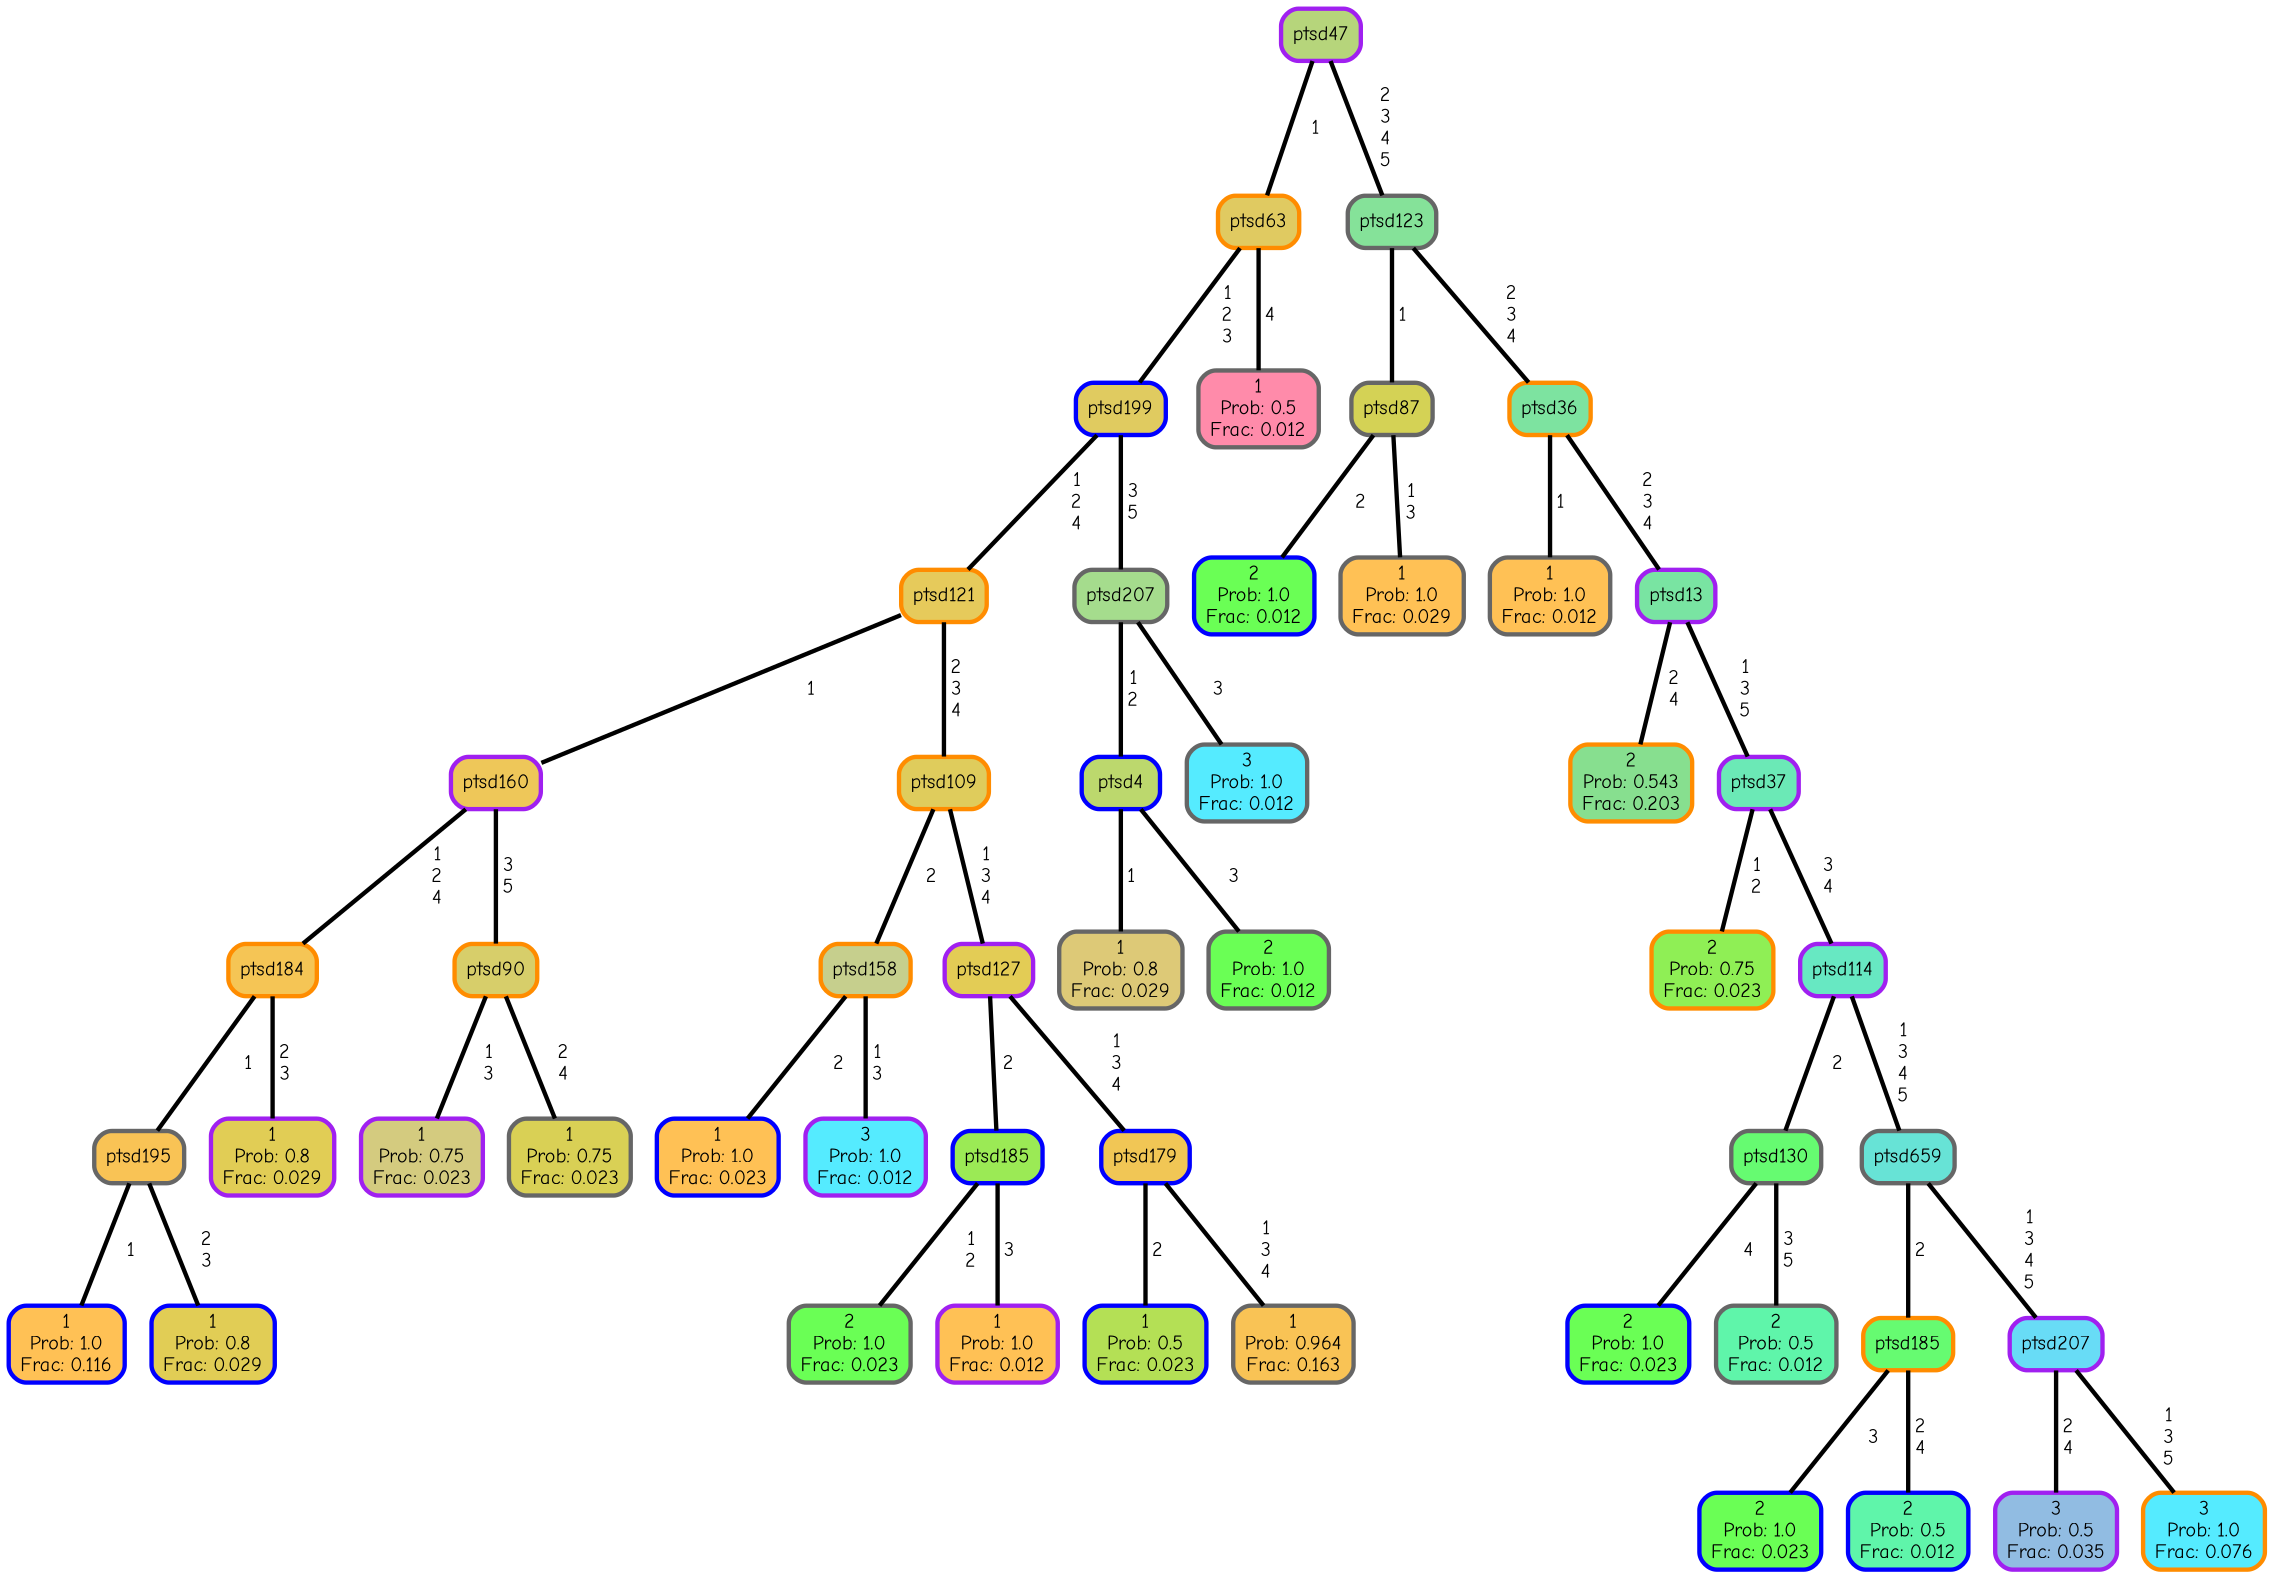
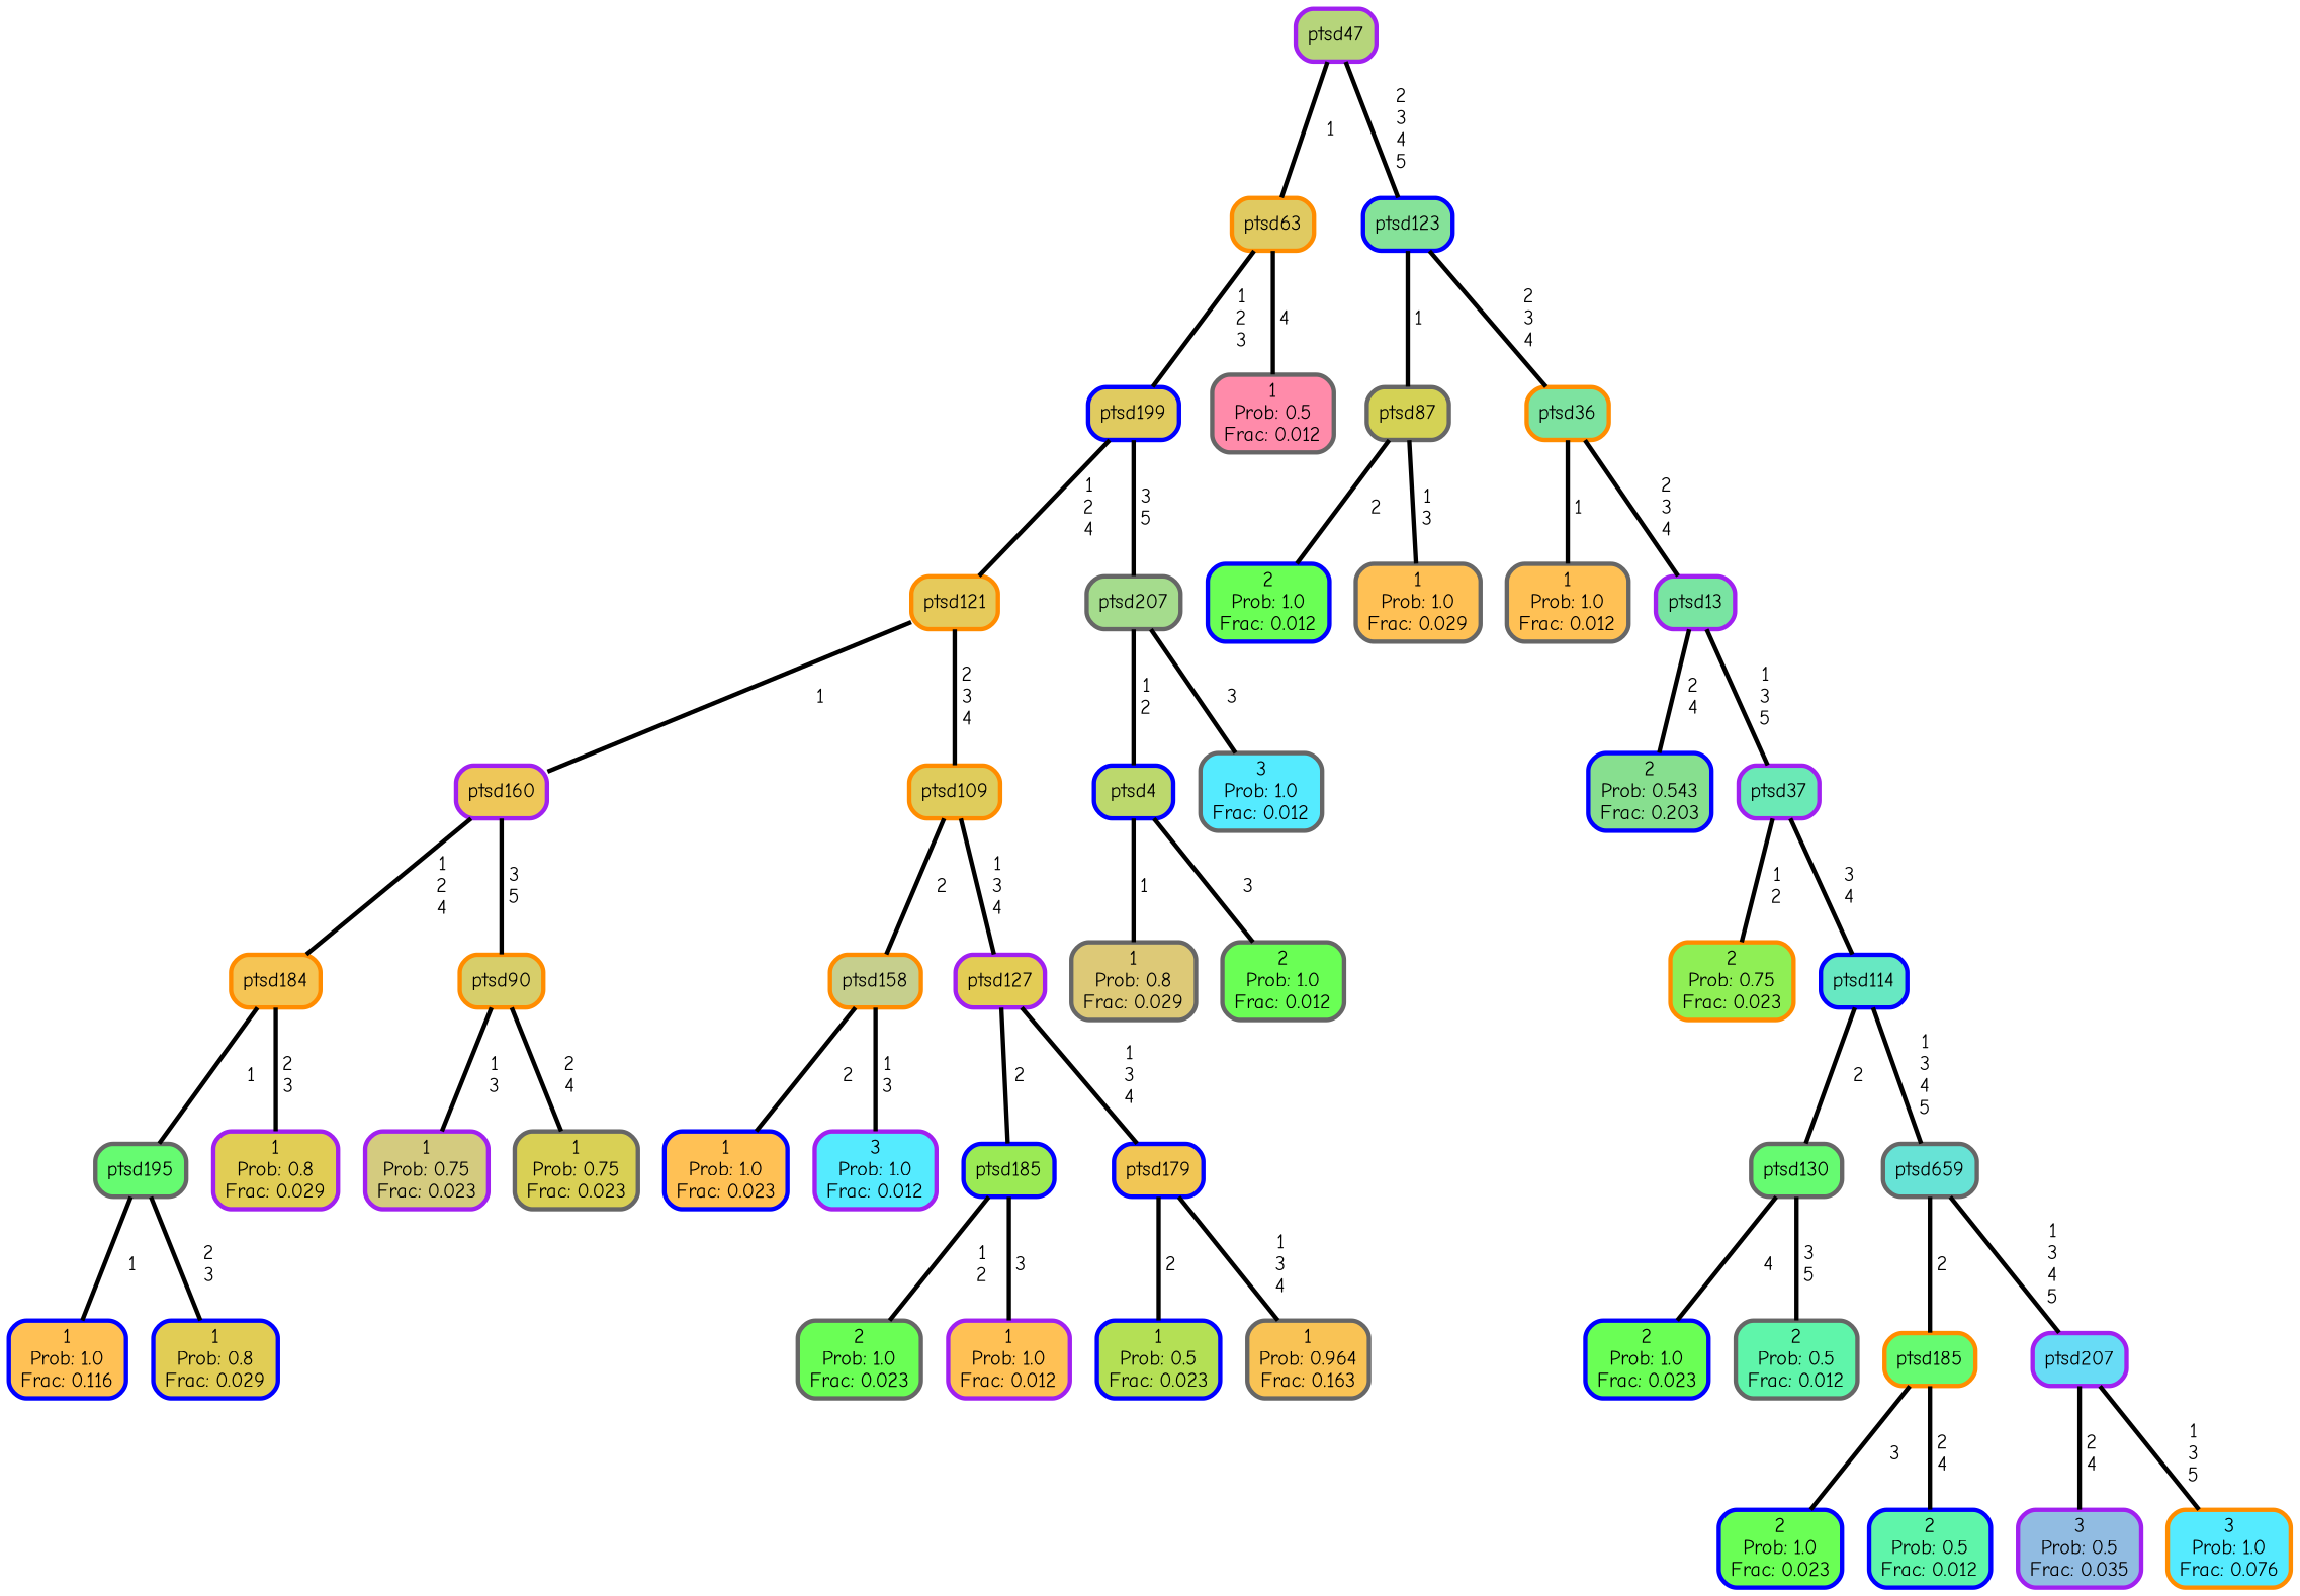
  graph {
    fontname="Comic Neue"
    ranksep="0 equally"
    splines=straight
    node [color=gray40 fillcolor="#ffc155" fontcolor=black fontname="Comic Neue" penwidth=3 shape=box style="filled, rounded"]
    edge [color=black fontname="Comic Neue" penwidth=3]
    n1 [color=blue label="1\nProb: 1.0\nFrac: 0.116"]
-   n2 [fillcolor="#f9c355" label=ptsd195]
+   n2 [fillcolor="#66fb71" label=ptsd195]
    n3 [color=blue fillcolor="#e1cd55" label="1\nProb: 0.8\nFrac: 0.029"]
    n4 [color=darkorange fillcolor="#f5c555" label=ptsd184]
    n5 [color=purple fillcolor="#e1cd55" label="1\nProb: 0.8\nFrac: 0.029"]
    n6 [color=purple fillcolor="#eec759" label=ptsd160]
    n7 [color=darkorange fillcolor="#d7ce6a" label=ptsd90]
    n8 [color=purple fillcolor="#d4cb7f" label="1\nProb: 0.75\nFrac: 0.023"]
    n9 [fillcolor="#d9d055" label="1\nProb: 0.75\nFrac: 0.023"]
    n10 [color=darkorange fillcolor="#e6ca5b" label=ptsd121]
    n11 [color=darkorange fillcolor="#dfcc5c" label=ptsd109]
    n12 [color=darkorange fillcolor="#c6cf8d" label=ptsd158]
    n13 [color=purple fillcolor="#e3cc55" label=ptsd127]
    n14 [color=blue label="1\nProb: 1.0\nFrac: 0.023"]
    n15 [color=purple fillcolor="#55ebff" label="3\nProb: 1.0\nFrac: 0.012"]
    n16 [color=blue fillcolor="#9bea55" label=ptsd185]
    n17 [color=blue fillcolor="#f1c655" label=ptsd179]
    n18 [fillcolor="#6aff55" label="2\nProb: 1.0\nFrac: 0.023"]
    n19 [color=purple label="1\nProb: 1.0\nFrac: 0.012"]
    n20 [color=blue fillcolor="#b4e055" label="1\nProb: 0.5\nFrac: 0.023"]
    n21 [fillcolor="#f9c355" label="1\nProb: 0.964\nFrac: 0.163"]
    n22 [color=blue fillcolor="#e0cb60" label=ptsd199]
    n23 [fillcolor="#a5dc8d" label=ptsd207]
    n24 [color=blue fillcolor="#bcd86d" label=ptsd4]
    n25 [fillcolor="#55ebff" label="3\nProb: 1.0\nFrac: 0.012"]
    n26 [fillcolor="#ddc977" label="1\nProb: 0.8\nFrac: 0.029"]
    n27 [fillcolor="#6aff55" label="2\nProb: 1.0\nFrac: 0.012"]
    n28 [color=darkorange fillcolor="#e0ca61" label=ptsd63]
    n29 [fillcolor="#ff8baa" label="1\nProb: 0.5\nFrac: 0.012"]
    n30 [color=purple fillcolor="#b6d57b" label=ptsd47]
-   n31 [fillcolor="#85e299" label=ptsd123]
+   n31 [color=blue fillcolor="#85e299" label=ptsd123]
    n32 [fillcolor="#d4d255" label=ptsd87]
    n33 [color=darkorange fillcolor="#7de3a0" label=ptsd36]
    n34 [color=blue fillcolor="#6aff55" label="2\nProb: 1.0\nFrac: 0.012"]
    n35 [label="1\nProb: 1.0\nFrac: 0.029"]
    n36 [label="1\nProb: 1.0\nFrac: 0.012"]
    n37 [color=purple fillcolor="#79e4a2" label=ptsd13]
-   n38 [color=darkorange fillcolor="#87df8f" label="2\nProb: 0.543\nFrac: 0.203"]
+   n38 [color=blue fillcolor="#87df8f" label="2\nProb: 0.543\nFrac: 0.203"]
    n39 [color=purple fillcolor="#6be9b6" label=ptsd37]
    n40 [color=darkorange fillcolor="#8fef55" label="2\nProb: 0.75\nFrac: 0.023"]
-   n41 [color=purple fillcolor="#67e8c2" label=ptsd114]
+   n41 [color=blue fillcolor="#67e8c2" label=ptsd114]
    n42 [fillcolor="#66fb71" label=ptsd130]
    n43 [fillcolor="#67e3d6" label=ptsd659]
    n44 [color=blue fillcolor="#6aff55" label="2\nProb: 1.0\nFrac: 0.023"]
    n45 [fillcolor="#5ff5aa" label="2\nProb: 0.5\nFrac: 0.012"]
    n46 [color=darkorange fillcolor="#66fb71" label=ptsd185]
    n47 [color=purple fillcolor="#68dcf6" label=ptsd207]
    n48 [color=blue fillcolor="#6aff55" label="2\nProb: 1.0\nFrac: 0.023"]
    n49 [color=blue fillcolor="#5ff5aa" label="2\nProb: 0.5\nFrac: 0.012"]
    n50 [color=purple fillcolor="#91bce2" label="3\nProb: 0.5\nFrac: 0.035"]
    n51 [color=darkorange fillcolor="#55ebff" label="3\nProb: 1.0\nFrac: 0.076"]
    subgraph sub_1 {
      rank=same
    }
    n2 -- n1 [label=" 1"]
    n2 -- n3 [label=" 2\n 3"]
    n4 -- n2 [label=" 1"]
    n4 -- n5 [label=" 2\n 3"]
    n6 -- n4 [label=" 1\n 2\n 4"]
    n6 -- n7 [label=" 3\n 5"]
    n7 -- n8 [label=" 1\n 3"]
    n7 -- n9 [label=" 2\n 4"]
    n10 -- n6 [label=" 1"]
    n10 -- n11 [label=" 2\n 3\n 4"]
    n11 -- n12 [label=" 2"]
    n11 -- n13 [label=" 1\n 3\n 4"]
    n12 -- n14 [label=" 2"]
    n12 -- n15 [label=" 1\n 3"]
    n13 -- n16 [label=" 2"]
    n13 -- n17 [label=" 1\n 3\n 4"]
    n16 -- n18 [label=" 1\n 2"]
    n16 -- n19 [label=" 3"]
    n17 -- n20 [label=" 2"]
    n17 -- n21 [label=" 1\n 3\n 4"]
    n22 -- n10 [label=" 1\n 2\n 4"]
    n22 -- n23 [label=" 3\n 5"]
    n23 -- n24 [label=" 1\n 2"]
    n23 -- n25 [label=" 3"]
    n24 -- n26 [label=" 1"]
    n24 -- n27 [label=" 3"]
    n28 -- n22 [label=" 1\n 2\n 3"]
    n28 -- n29 [label=" 4"]
    n30 -- n28 [label=" 1"]
    n30 -- n31 [label=" 2\n 3\n 4\n 5"]
    n31 -- n32 [label=" 1"]
    n31 -- n33 [label=" 2\n 3\n 4"]
    n32 -- n34 [label=" 2"]
    n32 -- n35 [label=" 1\n 3"]
    n33 -- n36 [label=" 1"]
    n33 -- n37 [label=" 2\n 3\n 4"]
    n37 -- n38 [label=" 2\n 4"]
    n37 -- n39 [label=" 1\n 3\n 5"]
    n39 -- n40 [label=" 1\n 2"]
    n39 -- n41 [label=" 3\n 4"]
    n41 -- n42 [label=" 2"]
    n41 -- n43 [label=" 1\n 3\n 4\n 5"]
    n42 -- n44 [label=" 4"]
    n42 -- n45 [label=" 3\n 5"]
    n43 -- n46 [label=" 2"]
    n43 -- n47 [label=" 1\n 3\n 4\n 5"]
    n46 -- n48 [label=" 3"]
    n46 -- n49 [label=" 2\n 4"]
    n47 -- n50 [label=" 2\n 4"]
    n47 -- n51 [label=" 1\n 3\n 5"]
  }
